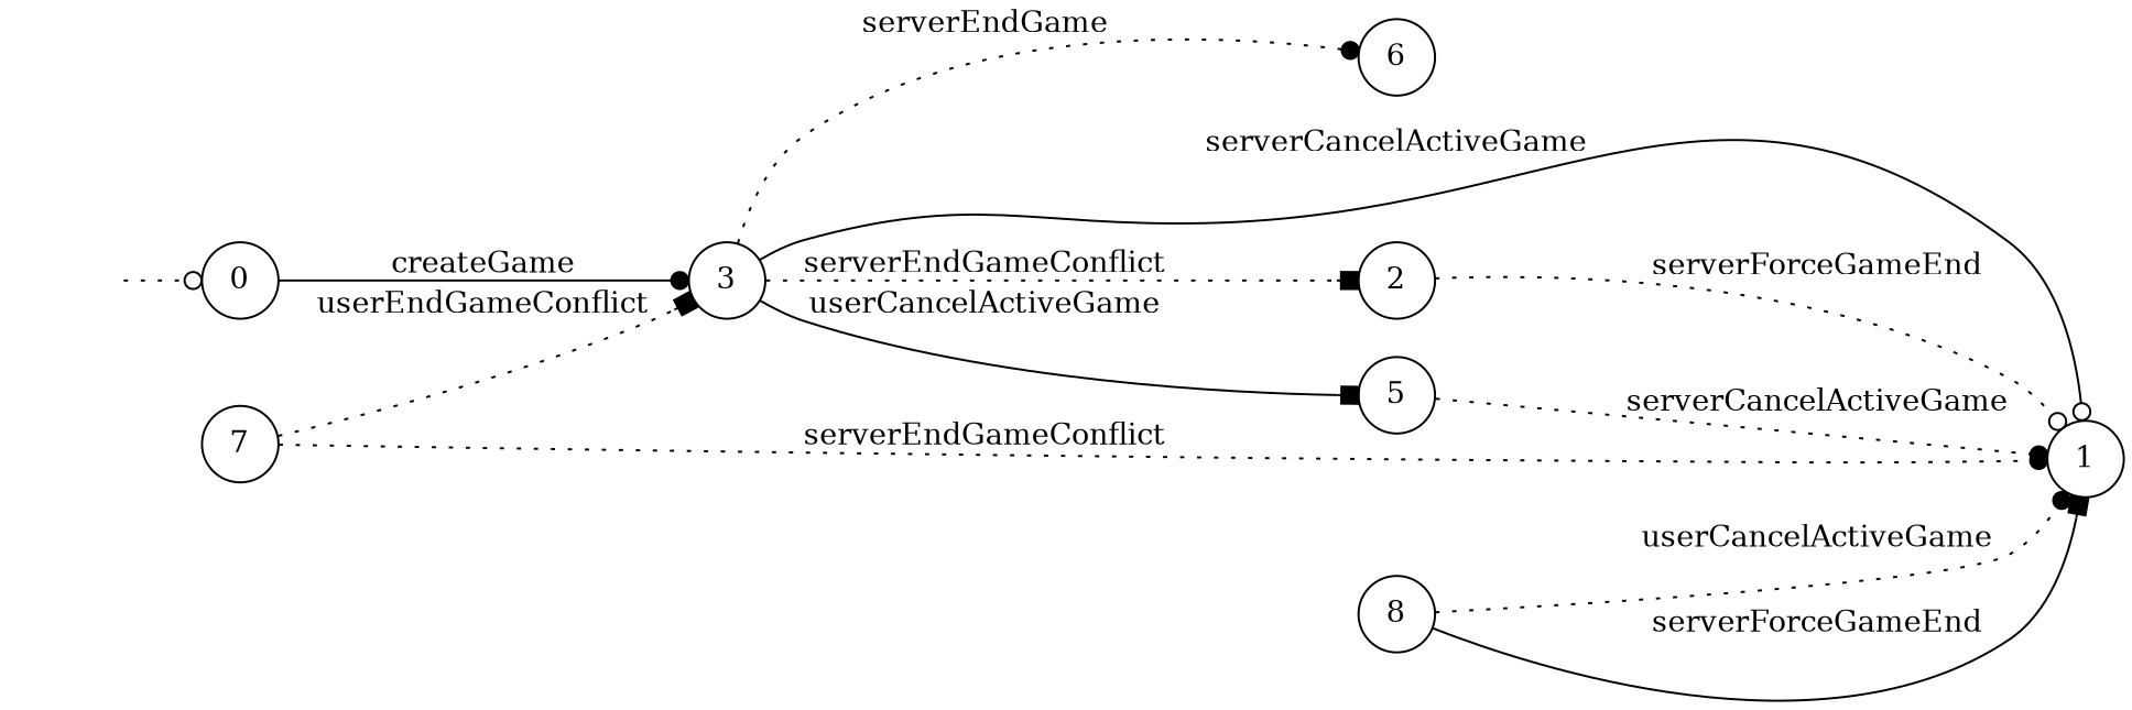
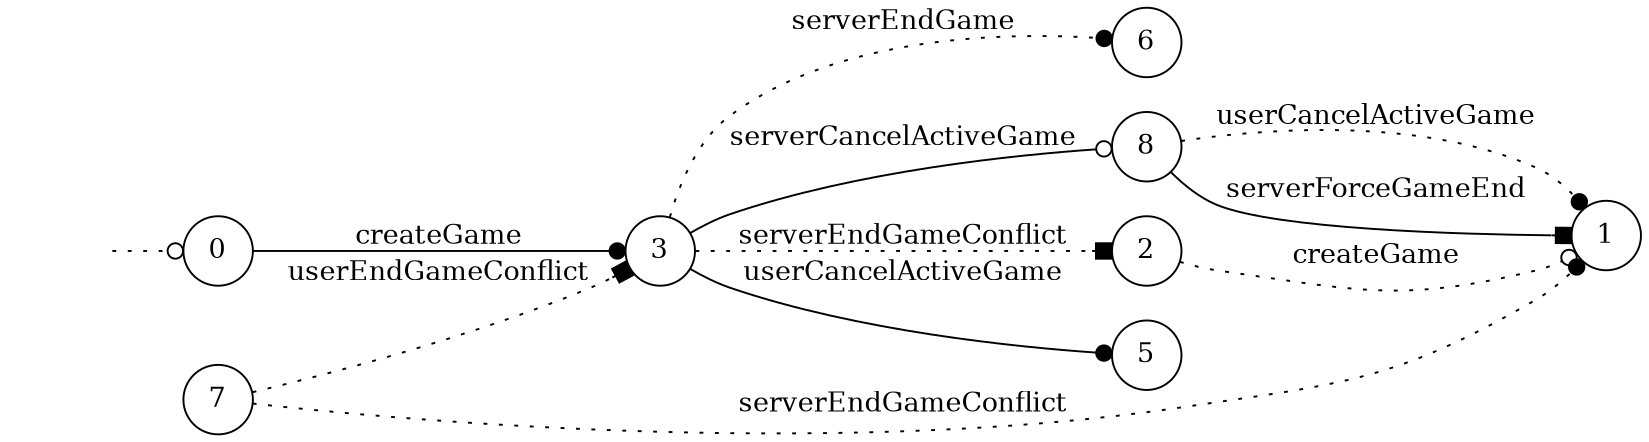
  digraph {
    rankdir=LR
    node [shape=circle]
    edge [arrowhead=dot style=dotted]
    "" [shape=plaintext]
    n2 [label=0]
    n3 [label=3]
    n4 [label=6]
    n5 [label=7]
    n6 [label=1]
    n7 [label=8]
    n8 [label=2]
    n9 [label=5]
    "" -> n2 [arrowhead=odot]
    n2 -> n3 [label=createGame style=solid]
    n3 -> n4 [label=serverEndGame]
-   n3 -> n6 [arrowhead=odot label=serverCancelActiveGame style=solid]
+   n3 -> n7 [arrowhead=odot label=serverCancelActiveGame style=solid]
    n3 -> n8 [arrowhead=box label=serverEndGameConflict]
-   n3 -> n9 [arrowhead=box label=userCancelActiveGame style=solid]
+   n3 -> n9 [label=userCancelActiveGame style=solid]
    n5 -> n3 [arrowhead=box label=userEndGameConflict]
    n5 -> n6 [label=serverEndGameConflict]
    n7 -> n6 [label=userCancelActiveGame]
    n7 -> n6 [arrowhead=box label=serverForceGameEnd style=solid]
-   n8 -> n6 [arrowhead=odot label=serverForceGameEnd]
-   n9 -> n6 [label=serverCancelActiveGame]
+   n8 -> n6 [arrowhead=odot label=createGame]
  }
